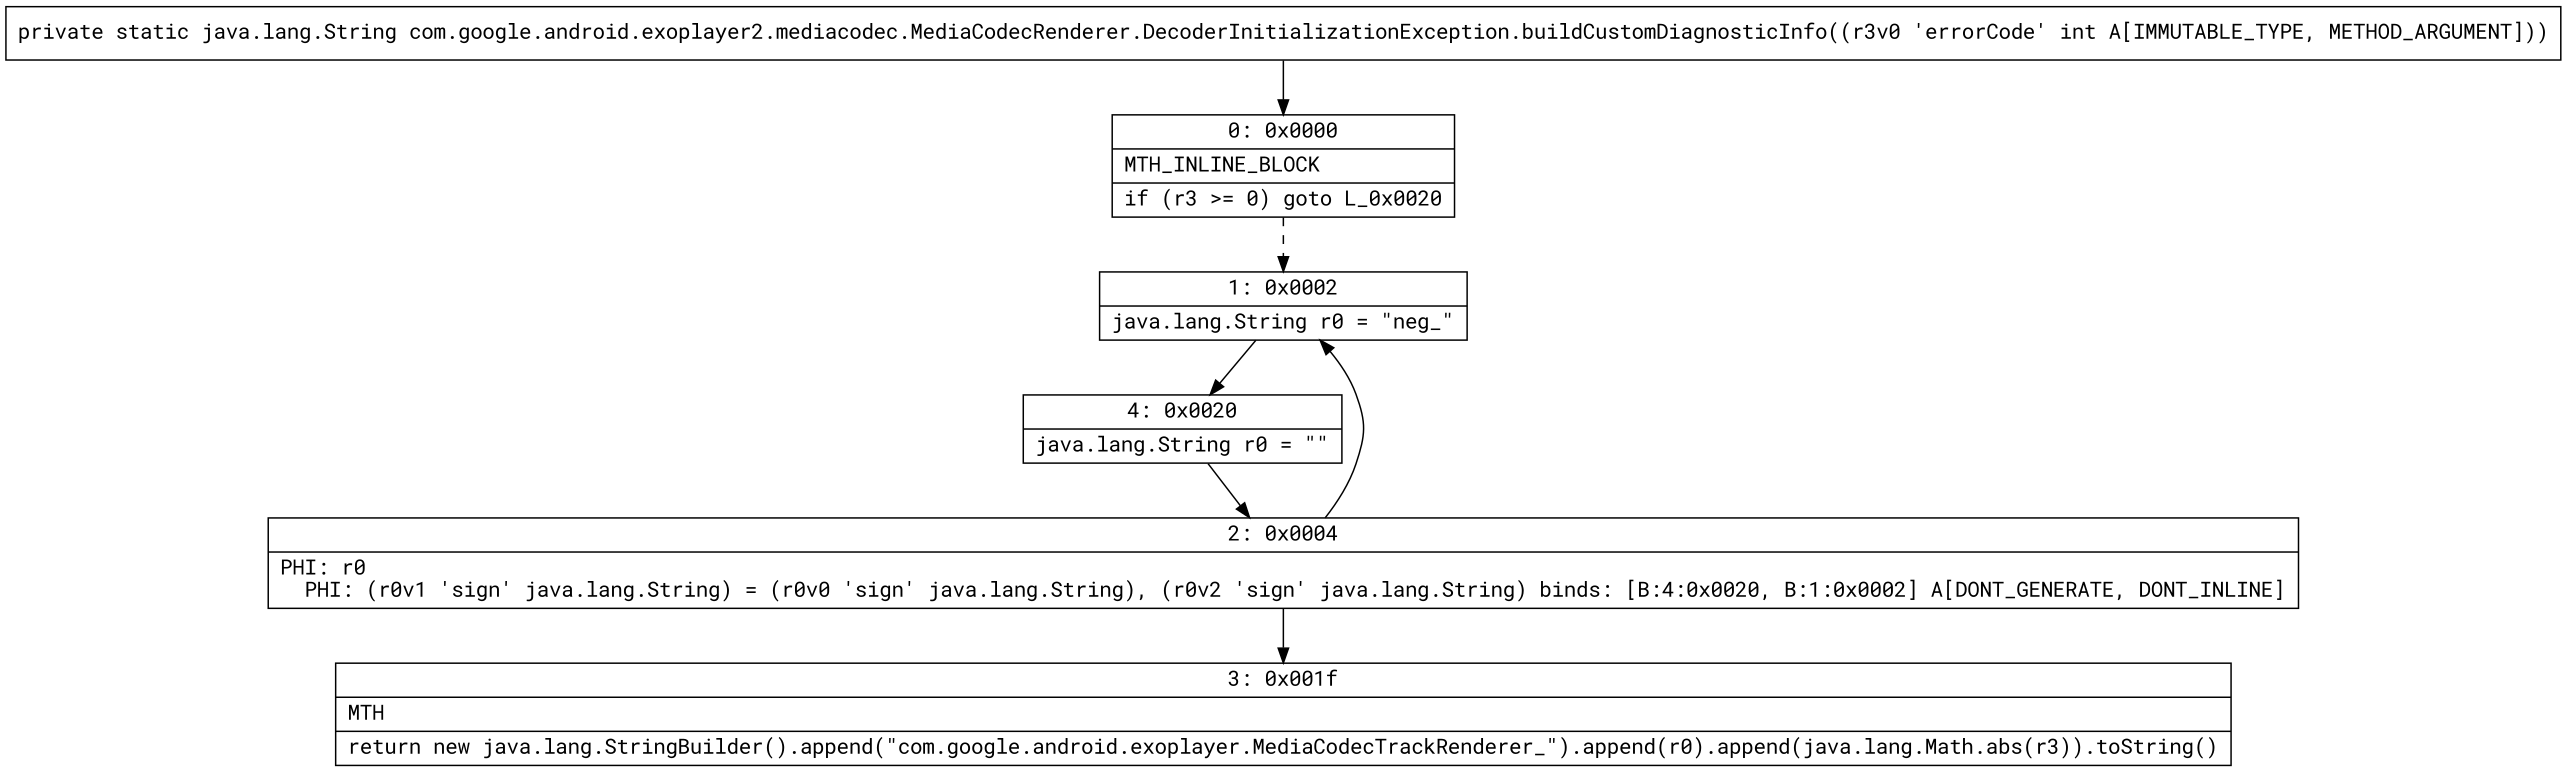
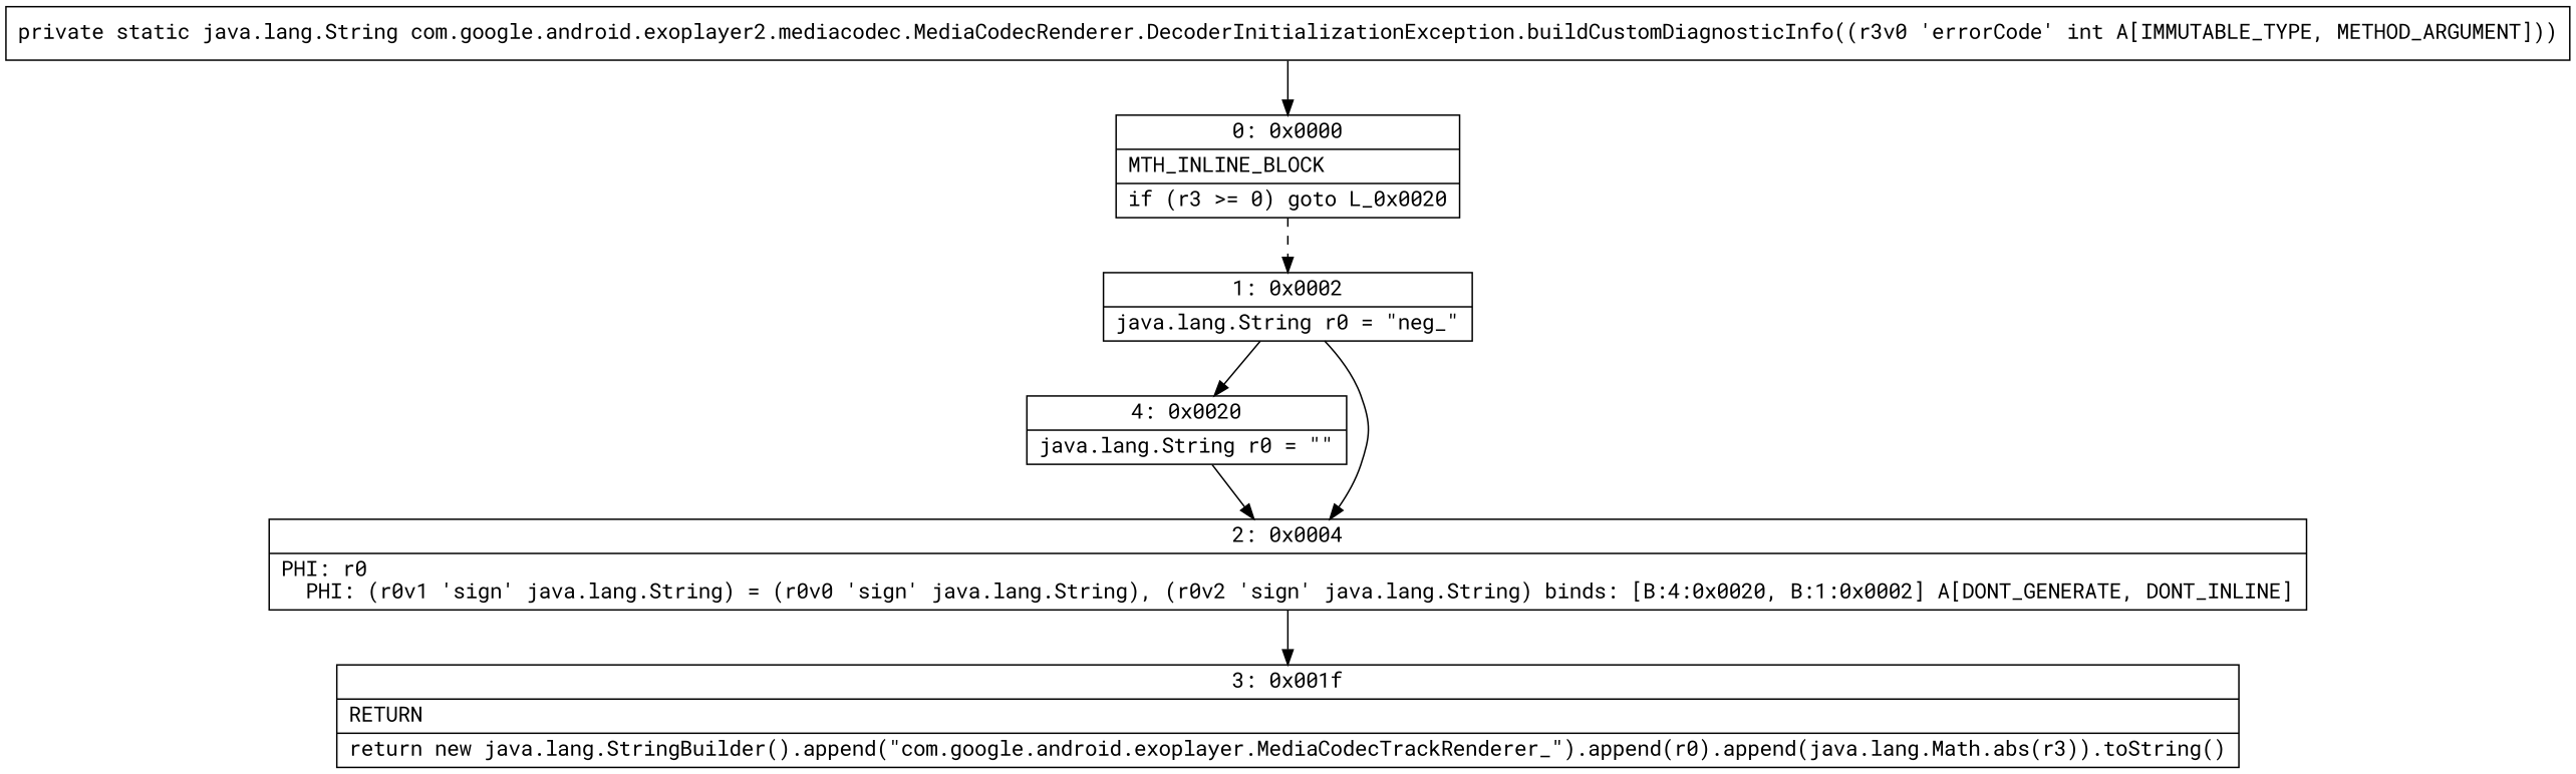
  digraph {
    fontname="Roboto Mono"
    node [fontname="Roboto Mono" shape=record]
    edge [fontname="Roboto Mono"]
    n1 [label="{0\:\ 0x0000|MTH_INLINE_BLOCK\l|if (r3 \>= 0) goto L_0x0020\l}"]
    n2 [label="{1\:\ 0x0002|java.lang.String r0 = \"neg_\"\l}"]
    n3 [label="{4\:\ 0x0020|java.lang.String r0 = \"\"\l}"]
    n4 [label="{2\:\ 0x0004|PHI: r0 \l  PHI: (r0v1 'sign' java.lang.String) = (r0v0 'sign' java.lang.String), (r0v2 'sign' java.lang.String) binds: [B:4:0x0020, B:1:0x0002] A[DONT_GENERATE, DONT_INLINE]\l}"]
-   n5 [label="{3\:\ 0x001f|MTH\l|return new java.lang.StringBuilder().append(\"com.google.android.exoplayer.MediaCodecTrackRenderer_\").append(r0).append(java.lang.Math.abs(r3)).toString()\l}"]
+   n5 [label="{3\:\ 0x001f|RETURN\l|return new java.lang.StringBuilder().append(\"com.google.android.exoplayer.MediaCodecTrackRenderer_\").append(r0).append(java.lang.Math.abs(r3)).toString()\l}"]
    n6 [label="{private static java.lang.String com.google.android.exoplayer2.mediacodec.MediaCodecRenderer.DecoderInitializationException.buildCustomDiagnosticInfo((r3v0 'errorCode' int A[IMMUTABLE_TYPE, METHOD_ARGUMENT])) }"]
    n1 -> n2 [style=dashed]
    n2 -> n3
-   n4 -> n2
+   n2 -> n4
    n3 -> n4
    n4 -> n5
    n6 -> n1
  }
